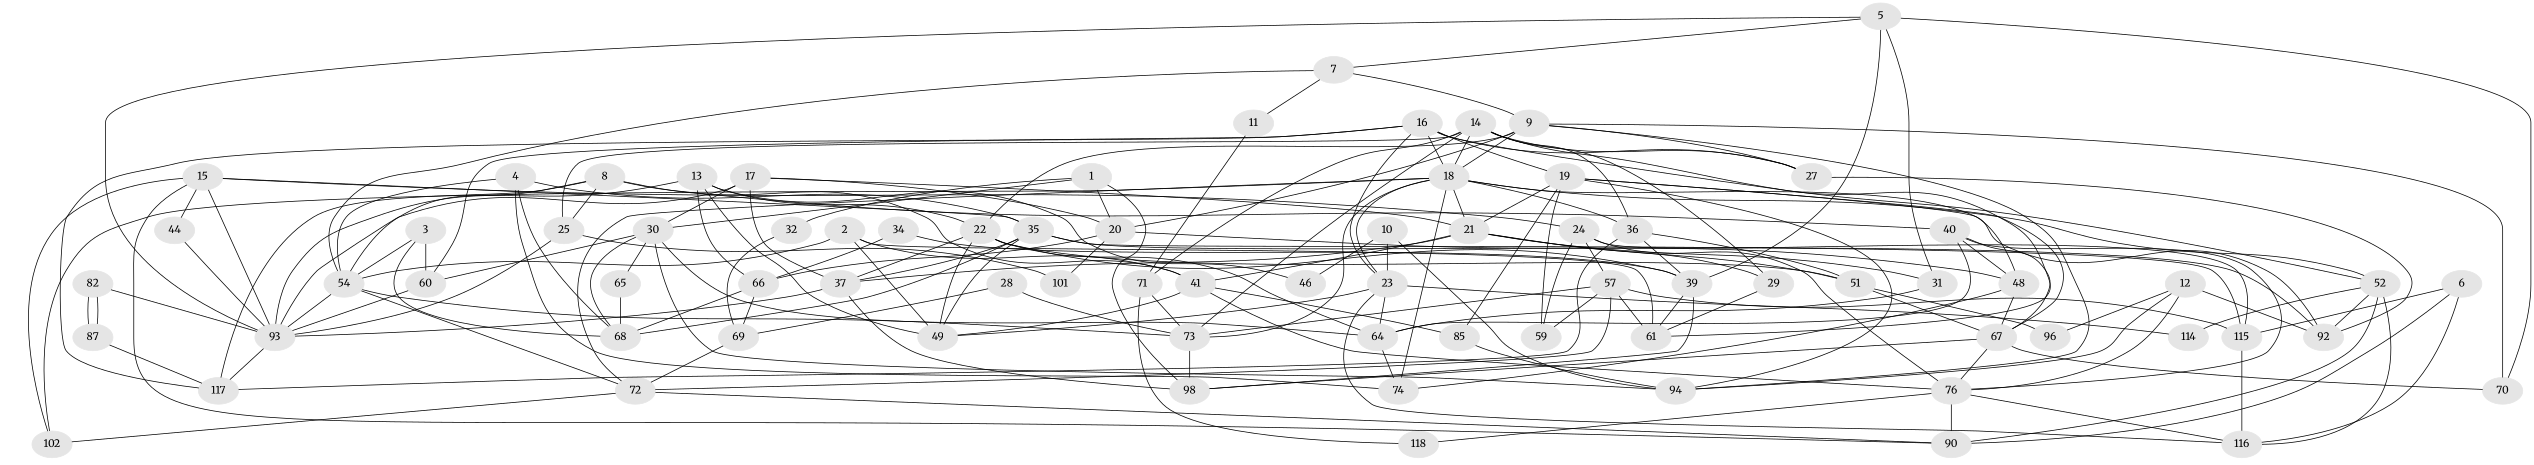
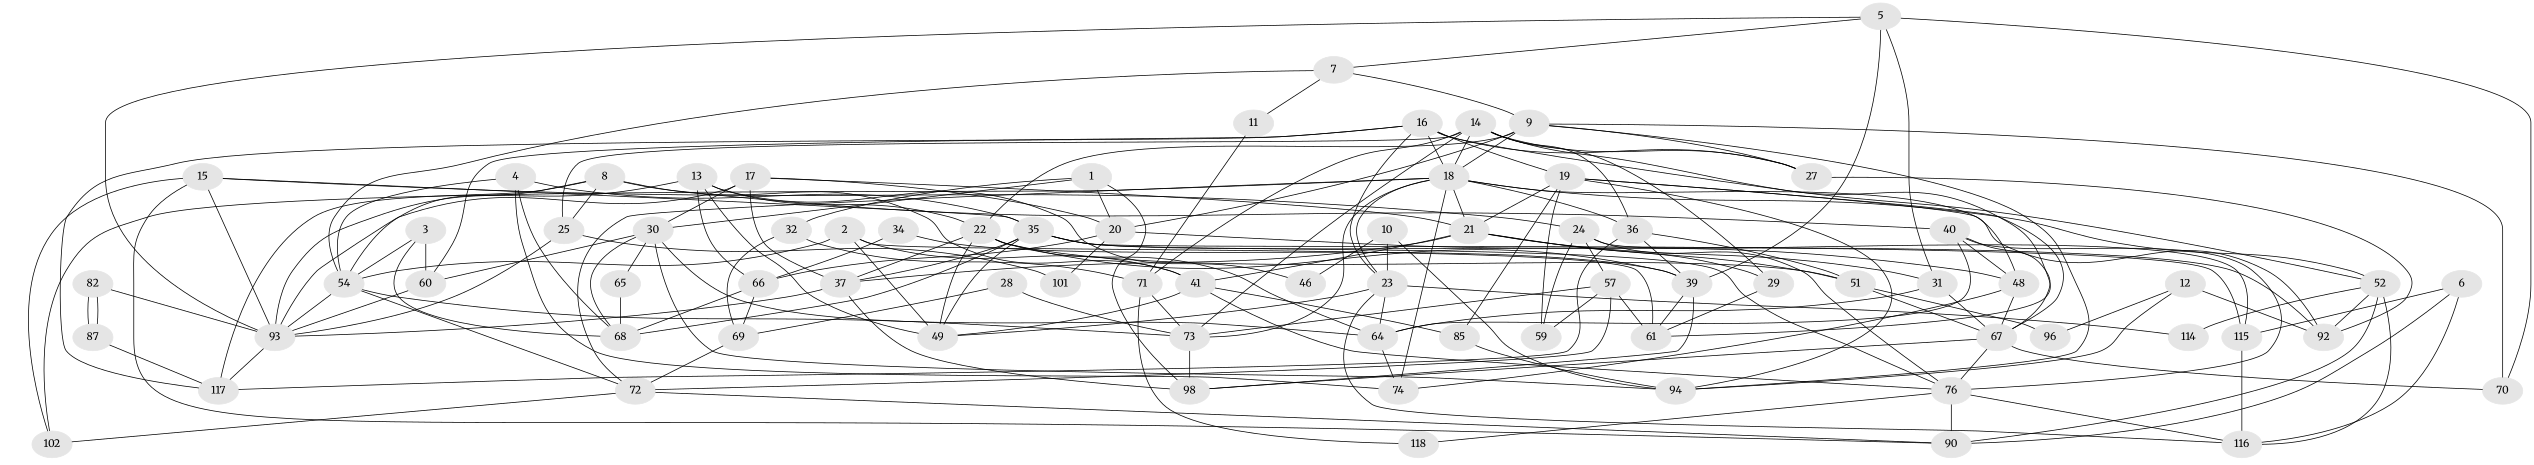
  graph {
    fontname=Merriweather
    node [color=gray90 fontname=Merriweather style=filled]
    edge [fontname=Merriweather]
    1 [super="+43"]
    20 [super="+84"]
    30 [super="+63"]
    32
    98
    66
    48 [super="+110"]
    101
    60
    68 [super="+75"]
    94 [super="+109"]
    64 [super="+81"]
    65
    71
    69 [super="+99"]
    2 [super="+38"]
    41 [super="+108"]
    49 [super="+111"]
    54 [super="+97"]
    61
    76 [super="+79"]
    85
    93 [super="+105"]
    73 [super="+113"]
    72
    3
    35 [super="+77"]
    115
    92 [super="+95"]
    37 [super="+62"]
    4
    74 [super="+103"]
    5
    7
    31
    39 [super="+106"]
    70
    9 [super="+89"]
    11
    67 [super="+107"]
    117
    6
    90
    116
    18 [super="+42"]
    22 [super="+53"]
    27 [super="+56"]
    8 [super="+58"]
    25 [super="+26"]
    40 [super="+45"]
    23 [super="+100"]
    36 [super="+80"]
    102
    52 [super="+112"]
    21 [super="+33"]
    51 [super="+83"]
    114
    10
    46
    118
    12
    96
    13
    14 [super="+50"]
    29
    15 [super="+78"]
    24 [super="+88"]
-   44
    59
    57 [super="+104"]
    16 [super="+47"]
    19 [super="+55"]
    17 [super="+86"]
    28
    34
    82
    87
    1 -- 20
    1 -- 30
    1 -- 32
    1 -- 98
    20 -- 66
    20 -- 48
    20 -- 101
    30 -- 60
    30 -- 68
    30 -- 94
    30 -- 64
    30 -- 65
+   32 -- 71
    32 -- 69
    66 -- 68
    66 -- 69
    48 -- 74
    48 -- 67
    60 -- 93
    64 -- 74
    65 -- 68
    71 -- 73
    71 -- 118
    69 -- 72
    2 -- 41
    2 -- 49
    2 -- 54
    2 -- 61
    41 -- 49
    41 -- 76
    41 -- 85
    54 -- 93
    54 -- 73
    54 -- 72
    76 -- 90
    76 -- 116
    76 -- 118
    85 -- 94
    93 -- 117
    73 -- 98
    72 -- 90
    72 -- 102
    3 -- 60
    3 -- 68
    3 -- 54
    35 -- 68
    35 -- 49
    35 -- 115
    35 -- 92
    35 -- 37
    115 -- 116
    37 -- 98
    37 -- 93
    4 -- 68
    4 -- 54
    4 -- 35
    4 -- 74
    5 -- 93
    5 -- 7
    5 -- 31
    5 -- 39
    5 -- 70
    7 -- 54
    7 -- 9
    7 -- 11
    31 -- 64
+   31 -- 67
    39 -- 98
    39 -- 61
    9 -- 20
    9 -- 94
    9 -- 70
    9 -- 18
    9 -- 22
    9 -- 27
    11 -- 71
    67 -- 98
    67 -- 76
    67 -- 70
    6 -- 115
    6 -- 90
    6 -- 116
    18 -- 73
    18 -- 72
    18 -- 92
    18 -- 74
    18 -- 23
    18 -- 36
    18 -- 102
    18 -- 52
    18 -- 21
    22 -- 64
    22 -- 49
    22 -- 37
    22 -- 39
    22 -- 51
    27 -- 92
    8 -- 41
    8 -- 54
    8 -- 117
    8 -- 25
    8 -- 40
    25 -- 101
    25 -- 93
    40 -- 48
    40 -- 64
    40 -- 76
    40 -- 67
    23 -- 64
    23 -- 49
    23 -- 116
    23 -- 114
    36 -- 39
    36 -- 117
    36 -- 51
    52 -- 92
    52 -- 90
    52 -- 116
    52 -- 114
    21 -- 41
    21 -- 37
    21 -- 31
    21 -- 51
    21 -- 29
    51 -- 67
    51 -- 96
    10 -- 94
    10 -- 23
    10 -- 46
    12 -- 94
-   12 -- 76
+   35 -- 76
    12 -- 92
    12 -- 96
    13 -- 66
    13 -- 49
    13 -- 93
    13 -- 22
    13 -- 46
    14 -- 71
    14 -- 61
    14 -- 73
    14 -- 18
    14 -- 27
    14 -- 25
    14 -- 36
    14 -- 29
    29 -- 61
    15 -- 93
    15 -- 35
    15 -- 90
    15 -- 102
    15 -- 24 [weight=2]
-   15 -- 44
    24 -- 76
    24 -- 115
    24 -- 59
    24 -- 57
-   44 -- 93
    57 -- 61
    57 -- 73
    57 -- 72
-   57 -- 115
    57 -- 59
    16 -- 60
    16 -- 117
    16 -- 18
    16 -- 27
    16 -- 23
    16 -- 52
    16 -- 19
    19 -- 48
    19 -- 94
    19 -- 85
    19 -- 67 [weight=2]
    19 -- 21
    19 -- 59
    17 -- 20
    17 -- 30 [weight=2]
    17 -- 93
    17 -- 37
    17 -- 21
    28 -- 69
    28 -- 73
    34 -- 66
    34 -- 39
    82 -- 93
    82 -- 87
    82 -- 87
    87 -- 117
  }
